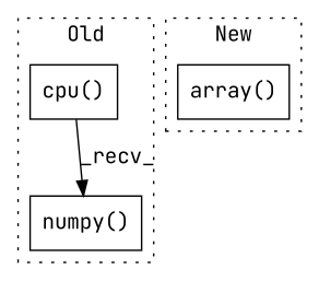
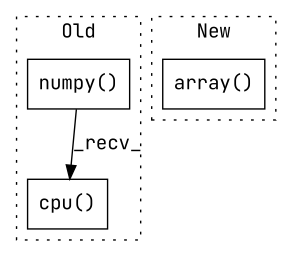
  digraph {
    fontname="JetBrains Mono"
    node [a=75 s=3457 shape=box fontname="JetBrains Mono"]
    n1 [l=61 label="numpy()"]
    n2 [l=29 label="cpu()"]
    n3 [l="9,1" label="array()" s="3270,3287"]
    subgraph cluster_1 {
      label=Old
      style=dotted
      n1
      n2
    }
    subgraph cluster_2 {
      label=New
      style=dotted
      n3
    }
-   n2 -> n1 [label=_recv_ fontname="JetBrains Mono"]
+   n1 -> n2 [label=_recv_ fontname="JetBrains Mono"]
  }
